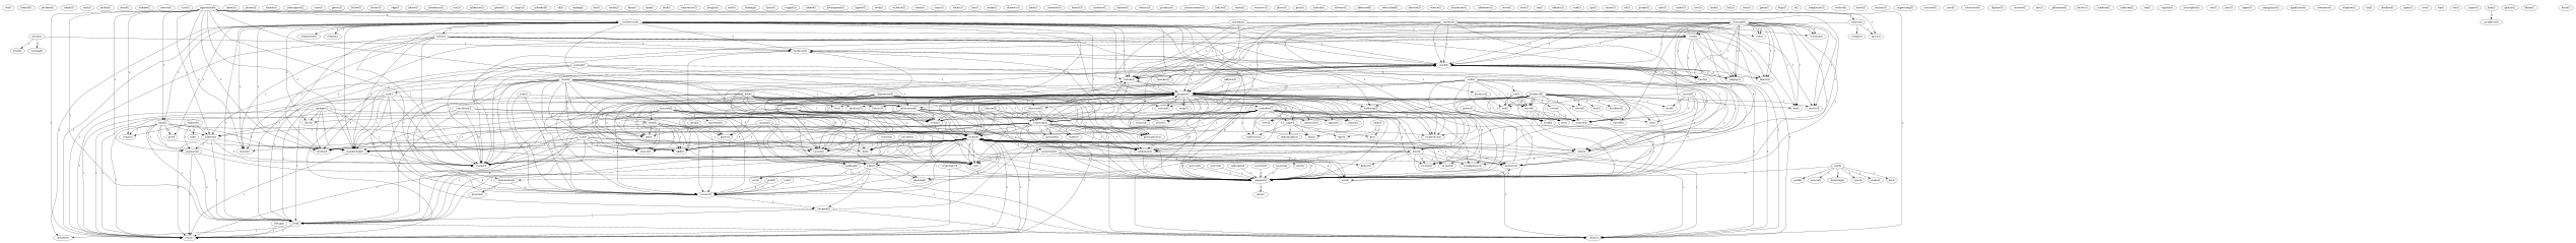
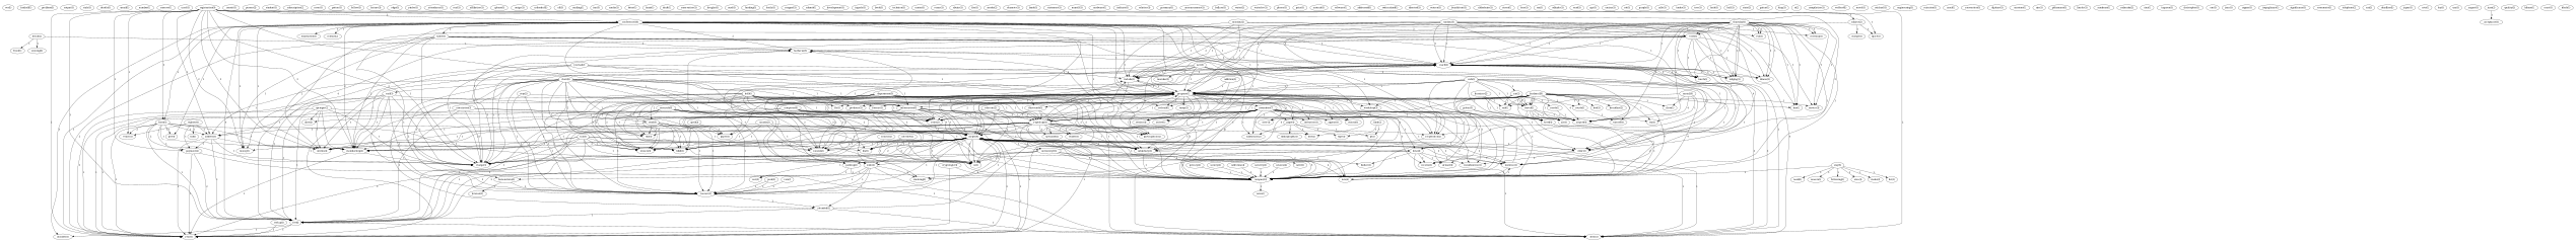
  digraph {
    fontname="Noto Serif"
    node [fontname="Noto Serif"]
    edge [fontname="Noto Serif"]
    n1 [label="wu(1)"]
    n2 [label="brickell(1)"]
    n3 [label="problem(1)"]
    n4 [label="output(1)"]
    n5 [label="style(1)"]
    n6 [label="shuttle(1)"]
    n7 [label="email(1)"]
    n8 [label="number(1)"]
    n9 [label="remove(1)"]
    n10 [label="carol(1)"]
    n11 [label="beach(2)"]
    n12 [label="evening(2)"]
    n13 [label="barbecue(3)"]
    n14 [label="front(1)"]
    n15 [label="charge(3)"]
    n16 [label="check(1)"]
    n17 [label="board(2)"]
    n18 [label="include(1)"]
    n19 [label="order(2)"]
    n20 [label="lodging(1)"]
    n21 [label="dinner(1)"]
    n22 [label="lunch(1)"]
    n23 [label="permit(1)"]
    n24 [label="person(2)"]
    n25 [label="telecom(2)"]
    n26 [label="cryptology(1)"]
    n27 [label="series(2)"]
    n28 [label="campus(10)"]
    n29 [label="program(1)"]
    n30 [label="entitles(1)"]
    n31 [label="membership(2)"]
    n32 [label="fee(6)"]
    n33 [label="year(1)"]
    n34 [label="cooperation(2)"]
    n35 [label="subsidiary(2)"]
    n36 [label="participation(2)"]
    n37 [label="reader(1)"]
    n38 [label="specialist(2)"]
    n39 [label="crypto(8)"]
    n40 [label="serve(1)"]
    n41 [label="edu(4)"]
    n42 [label="bibd(1)"]
    n43 [label="stinson(3)"]
    n44 [label="consists(1)"]
    n45 [label="ne(1)"]
    n46 [label="send(3)"]
    n47 [label="format(1)"]
    n48 [label="address(3)"]
    n49 [label="file(1)"]
    n50 [label="produces(1)"]
    n51 [label="paper(1)"]
    n52 [label="workshop(3)"]
    n53 [label="thirteenth(1)"]
    n54 [label="rump(1)"]
    n55 [label="committee(7)"]
    n56 [label="page(4)"]
    n57 [label="submission(2)"]
    n58 [label="arrive(1)"]
    n59 [label="title(2)"]
    n60 [label="time(2)"]
    n61 [label="receive(1)"]
    n62 [label="cocktail(1)"]
    n63 [label="consideration(1)"]
    n64 [label="appear(1)"]
    n65 [label="means(1)"]
    n66 [label="invitation(1)"]
    n67 [label="session(1)"]
    n68 [label="airmail(1)"]
    n69 [label="cover(1)"]
    n70 [label="includes(1)"]
    n71 [label="bnr(1)"]
    n72 [label="wish(2)"]
    n73 [label="contact(1)"]
    n74 [label="smoking(2)"]
    n75 [label="mention(1)"]
    n76 [label="rate(4)"]
    n77 [label="money(1)"]
    n78 [label="deduct(1)"]
    n79 [label="university(16)"]
    n80 [label="student(1)"]
    n81 [label="canada(2)"]
    n82 [label="subscription(2)"]
    n83 [label="noon(1)"]
    n84 [label="patton(1)"]
    n85 [label="follow(1)"]
    n86 [label="lecture(1)"]
    n87 [label="lodge(1)"]
    n88 [label="ysidro(1)"]
    n89 [label="chair(9)"]
    n90 [label="mail(3)"]
    n91 [label="information(6)"]
    n92 [label="attended(1)"]
    n93 [label="demonstrate(2)"]
    n94 [label="airport(4)"]
    n95 [label="air(1)"]
    n96 [label="try(1)"]
    n97 [label="payment(4)"]
    n98 [label="interest(1)"]
    n99 [label="ucsb(1)"]
    n100 [label="car(2)"]
    n101 [label="travel(1)"]
    n102 [label="hotel(4)"]
    n103 [label="north(1)"]
    n104 [label="south(1)"]
    n105 [label="rail(1)"]
    n106 [label="turnoff(1)"]
    n107 [label="bibliography(1)"]
    n108 [label="type(1)"]
    n109 [label="pt(1)"]
    n110 [label="attendance(1)"]
    n111 [label="real(1)"]
    n112 [label="registration(9)"]
    n113 [label="conference(16)"]
    n114 [label="subject(2)"]
    n115 [label="form(5)"]
    n116 [label="space(1)"]
    n117 [label="parking(2)"]
    n118 [label="return(1)"]
    n119 [label="negotiation(1)"]
    n120 [label="pre(4)"]
    n121 [label="name(3)"]
    n122 [label="contain(2)"]
    n123 [label="room(6)"]
    n124 [label="date(2)"]
    n125 [label="change(1)"]
    n126 [label="cost(2)"]
    n127 [label="affiliation(1)"]
    n128 [label="upham(1)"]
    n129 [label="department(3)"]
    n130 [label="ensign(1)"]
    n131 [label="cathedral(1)"]
    n132 [label="toll(5)"]
    n133 [label="call(11)"]
    n134 [label="mailing(1)"]
    n135 [label="stop(2)"]
    n136 [label="inn(3)"]
    n137 [label="sandia(1)"]
    n138 [label="stay(3)"]
    n139 [label="season(1)"]
    n140 [label="following(1)"]
    n141 [label="area(1)"]
    n142 [label="make(2)"]
    n143 [label="list(1)"]
    n144 [label="need(1)"]
    n145 [label="letter(1)"]
    n146 [label="basis(1)"]
    n147 [label="draft(1)"]
    n148 [label="reservation(1)"]
    n149 [label="douglas(1)"]
    n150 [label="bell(6)"]
    n151 [label="thursday(1)"]
    n152 [label="run(1)"]
    n153 [label="bus(1)"]
    n154 [label="service(1)"]
    n155 [label="morning(1)"]
    n156 [label="iacr(3)"]
    n157 [label="member(1)"]
    n158 [label="ucsd(1)"]
    n159 [label="funding(1)"]
    n160 [label="sheila(1)"]
    n161 [label="rueppel(1)"]
    n162 [label="submit(1)"]
    n163 [label="development(1)"]
    n164 [label="ingerle(1)"]
    n165 [label="book(1)"]
    n166 [label="barbara(20)"]
    n167 [label="bed(1)"]
    n168 [label="breakfast(2)"]
    n169 [label="close(1)"]
    n170 [label="register(1)"]
    n171 [label="fill(1)"]
    n172 [label="technion(1)"]
    n173 [label="center(1)"]
    n174 [label="ocean(1)"]
    n175 [label="obtain(1)"]
    n176 [label="fire(1)"]
    n177 [label="smoke(2)"]
    n178 [label="sunday(3)"]
    n179 [label="okamoto(1)"]
    n180 [label="bank(1)"]
    n181 [label="statement(1)"]
    n182 [label="murrill(1)"]
    n183 [label="hardware(1)"]
    n184 [label="indicate(1)"]
    n185 [label="solution(1)"]
    n186 [label="germany(1)"]
    n187 [label="announcement(1)"]
    n188 [label="bellare(1)"]
    n189 [label="water(2)"]
    n190 [label="waterloo(1)"]
    n191 [label="springer(2)"]
    n192 [label="phone(1)"]
    n193 [label="monday(2)"]
    n194 [label="limit(2)"]
    n195 [label="price(1)"]
    n196 [label="amtrak(1)"]
    n197 [label="software(1)"]
    n198 [label="computer(6)"]
    n199 [label="fax(3)"]
    n200 [label="addressed(1)"]
    n201 [label="switzerland(1)"]
    n202 [label="paul(2)"]
    n203 [label="directed(1)"]
    n204 [label="watson(1)"]
    n205 [label="beachfront(1)"]
    n206 [label="journal(2)"]
    n207 [label="hildesheim(1)"]
    n208 [label="street(1)"]
    n209 [label="hoss(1)"]
    n210 [label="research(8)"]
-   n211 [label="expository(1)"]
    n212 [label="sex(1)"]
    n213 [label="odlyzko(1)"]
    n214 [label="road(1)"]
    n215 [label="association(3)"]
    n216 [label="age(1)"]
    n217 [label="encina(1)"]
    n218 [label="ntt(1)"]
    n219 [label="purple(1)"]
    n220 [label="calle(1)"]
    n221 [label="fender(1)"]
    n222 [label="privacy(2)"]
    n223 [label="society(2)"]
    n224 [label="tree(1)"]
    n225 [label="bath(1)"]
    n226 [label="hall(1)"]
    n227 [label="van(2)"]
    n228 [label="state(2)"]
    n229 [label="guitar(1)"]
    n230 [label="king(1)"]
    n231 [label="st(2)"]
    n232 [label="ontario(2)"]
    n233 [label="compilation(1)"]
    n234 [label="wolford(1)"]
    n235 [label="addition(2)"]
    n236 [label="motel(1)"]
    n237 [label="michael(1)"]
    n238 [label="francisco(2)"]
    n239 [label="engineering(1)"]
    n240 [label="california(4)"]
    n241 [label="rejection(1)"]
    n242 [label="israel(1)"]
    n243 [label="goleta(3)"]
    n244 [label="convention(1)"]
    n245 [label="oliphant(1)"]
    n246 [label="vanstone(1)"]
    n247 [label="size(1)"]
    n248 [label="verlag(1)"]
    n249 [label="internet(2)"]
    n250 [label="santa(20)"]
    n251 [label="pfitzmann(1)"]
    n252 [label="lincoln(1)"]
    n253 [label="sandman(1)"]
    n254 [label="nebraska(2)"]
    n255 [label="security(2)"]
    n256 [label="vina(1)"]
    n257 [label="ferguson(1)"]
    n258 [label="science(4)"]
    n259 [label="christopher(1)"]
    n260 [label="tom(1)"]
    n261 [label="jean(1)"]
    n262 [label="april(2)"]
    n263 [label="pepper(1)"]
    n264 [label="impagliazzo(1)"]
    n265 [label="cryptologic(3)"]
    n266 [label="significance(1)"]
    n267 [label="roommate(1)"]
    n268 [label="telephone(2)"]
    n269 [label="san(2)"]
    n270 [label="deadline(1)"]
    n271 [label="japan(1)"]
    n272 [label="note(1)"]
    n273 [label="sky(1)"]
    n274 [label="usa(1)"]
    n275 [label="august(1)"]
    n276 [label="june(2)"]
    n277 [label="acceptance(1)"]
    n278 [label="quality(2)"]
    n279 [label="biham(1)"]
+   n280 [label="coast(1)"]
    n281 [label="block(1)"]
    n11 -> n12 [label=1]
    n11 -> n13 [label=1]
    n11 -> n14 [label=1]
    n13 -> n15 [label=1]
    n13 -> n16 [label=1]
    n13 -> n17 [label=2]
    n17 -> n15 [label=1]
    n17 -> n15 [label=1]
    n17 -> n16 [label=2]
    n17 -> n16 [label=2]
    n17 -> n18 [label=1]
    n17 -> n18 [label=1]
    n17 -> n19 [label=2]
    n17 -> n20 [label=1]
    n17 -> n20 [label=1]
    n17 -> n21 [label=1]
    n17 -> n21 [label=1]
    n17 -> n22 [label=1]
    n17 -> n22 [label=1]
    n18 -> n29 [label=1]
    n18 -> n36 [label=1]
    n19 -> n61 [label=1]
    n19 -> n63 [label=1]
    n25 -> n26 [label=1]
    n25 -> n26 [label=1]
    n25 -> n27 [label=1]
    n25 -> n28 [label=1]
    n26 -> n15 [label=1]
    n26 -> n15 [label=1]
    n26 -> n18 [label=1]
    n26 -> n18 [label=1]
    n26 -> n29 [label=1]
    n26 -> n29 [label=1]
    n26 -> n30 [label=1]
    n26 -> n30 [label=1]
    n26 -> n31 [label=2]
    n26 -> n31 [label=2]
    n26 -> n32 [label=1]
    n26 -> n32 [label=1]
    n26 -> n33 [label=1]
    n26 -> n33 [label=1]
    n26 -> n34 [label=1]
    n26 -> n35 [label=1]
    n26 -> n35 [label=1]
    n26 -> n36 [label=1]
    n26 -> n36 [label=1]
    n26 -> n37 [label=1]
    n26 -> n37 [label=1]
    n26 -> n38 [label=1]
    n26 -> n38 [label=1]
    n27 -> n39 [label=1]
    n28 -> n40 [label=1]
    n29 -> n18 [label=1]
    n29 -> n19 [label=1]
    n29 -> n26 [label=2]
    n29 -> n26 [label=2]
    n29 -> n27 [label=1]
    n29 -> n31 [label=1]
    n29 -> n34 [label=1]
    n29 -> n35 [label=1]
    n29 -> n39 [label=1]
    n29 -> n39 [label=1]
    n29 -> n41 [label=2]
    n29 -> n42 [label=2]
    n29 -> n43 [label=2]
    n29 -> n44 [label=2]
    n29 -> n45 [label=2]
    n29 -> n46 [label=2]
    n29 -> n47 [label=1]
    n29 -> n48 [label=1]
    n29 -> n49 [label=1]
    n29 -> n50 [label=1]
    n29 -> n51 [label=1]
    n29 -> n51 [label=1]
    n29 -> n52 [label=1]
    n29 -> n53 [label=1]
    n29 -> n54 [label=2]
    n29 -> n55 [label=2]
    n29 -> n56 [label=1]
    n29 -> n57 [label=1]
    n29 -> n58 [label=1]
    n29 -> n59 [label=1]
    n29 -> n60 [label=1]
    n29 -> n61 [label=1]
    n29 -> n62 [label=1]
    n29 -> n63 [label=1]
    n29 -> n64 [label=1]
    n29 -> n65 [label=1]
    n29 -> n66 [label=1]
    n29 -> n67 [label=2]
    n29 -> n68 [label=1]
    n29 -> n69 [label=1]
    n31 -> n15 [label=1]
    n31 -> n33 [label=1]
    n32 -> n16 [label=3]
    n32 -> n33 [label=1]
    n32 -> n70 [label=1]
    n34 -> n28 [label=1]
    n35 -> n28 [label=1]
    n39 -> n13 [label=1]
    n39 -> n15 [label=2]
    n39 -> n15 [label=2]
    n39 -> n16 [label=1]
    n39 -> n16 [label=1]
    n39 -> n17 [label=1]
    n39 -> n17 [label=1]
    n39 -> n19 [label=1]
    n39 -> n28 [label=1]
    n39 -> n28 [label=1]
    n39 -> n30 [label=2]
    n39 -> n31 [label=2]
    n39 -> n32 [label=3]
    n39 -> n32 [label=3]
    n39 -> n33 [label=2]
    n39 -> n33 [label=2]
    n39 -> n35 [label=3]
    n39 -> n42 [label=1]
    n39 -> n43 [label=1]
    n39 -> n44 [label=1]
    n39 -> n44 [label=1]
    n39 -> n45 [label=1]
    n39 -> n45 [label=1]
    n39 -> n60 [label=1]
    n39 -> n71 [label=1]
    n39 -> n71 [label=1]
    n39 -> n72 [label=1]
    n39 -> n73 [label=1]
    n39 -> n73 [label=1]
    n39 -> n73 [label=1]
    n39 -> n74 [label=1]
    n39 -> n75 [label=2]
    n39 -> n75 [label=2]
    n39 -> n75 [label=2]
    n39 -> n75 [label=2]
    n39 -> n76 [label=2]
    n39 -> n76 [label=2]
    n39 -> n77 [label=1]
    n39 -> n78 [label=1]
    n39 -> n79 [label=1]
    n39 -> n79 [label=1]
    n46 -> n41 [label=1]
    n46 -> n42 [label=1]
    n46 -> n43 [label=1]
    n46 -> n44 [label=1]
    n46 -> n45 [label=1]
    n46 -> n48 [label=1]
    n46 -> n51 [label=1]
    n48 -> n15 [label=1]
    n48 -> n31 [label=1]
    n48 -> n32 [label=1]
    n48 -> n33 [label=1]
    n48 -> n97 [label=1]
    n52 -> n28 [label=1]
    n52 -> n69 [label=1]
    n53 -> n26 [label=1]
    n53 -> n27 [label=1]
    n53 -> n28 [label=1]
    n55 -> n19 [label=1]
    n55 -> n26 [label=1]
    n55 -> n27 [label=1]
    n55 -> n28 [label=1]
    n55 -> n35 [label=2]
    n55 -> n39 [label=1]
    n55 -> n39 [label=1]
    n55 -> n42 [label=1]
    n55 -> n43 [label=1]
    n55 -> n44 [label=1]
    n55 -> n45 [label=1]
    n55 -> n56 [label=1]
    n55 -> n57 [label=1]
    n55 -> n58 [label=1]
    n55 -> n59 [label=1]
    n55 -> n60 [label=1]
    n55 -> n61 [label=1]
    n55 -> n63 [label=1]
    n55 -> n64 [label=1]
    n55 -> n65 [label=1]
    n55 -> n66 [label=1]
    n55 -> n67 [label=1]
    n55 -> n68 [label=1]
    n56 -> n57 [label=2]
    n56 -> n59 [label=1]
    n56 -> n107 [label=1]
    n56 -> n108 [label=1]
    n56 -> n109 [label=1]
    n60 -> n13 [label=1]
    n60 -> n16 [label=1]
    n60 -> n17 [label=1]
    n60 -> n61 [label=1]
    n60 -> n63 [label=1]
    n60 -> n68 [label=1]
    n60 -> n72 [label=1]
    n60 -> n74 [label=1]
    n60 -> n78 [label=1]
    n72 -> n13 [label=1]
    n72 -> n16 [label=1]
    n72 -> n17 [label=1]
    n72 -> n73 [label=1]
    n72 -> n73 [label=1]
    n72 -> n74 [label=1]
    n72 -> n92 [label=1]
    n72 -> n93 [label=1]
    n73 -> n92 [label=1]
    n75 -> n29 [label=1]
    n75 -> n76 [label=1]
    n76 -> n75 [label=1]
    n79 -> n28 [label=3]
    n79 -> n29 [label=1]
    n79 -> n45 [label=9]
-   n79 -> n75 [label=2]
+   n79 -> n117 [label=2]
    n79 -> n76 [label=4]
    n79 -> n126 [label=1]
    n79 -> n133 [label=1]
    n81 -> n41 [label=1]
    n81 -> n42 [label=1]
    n81 -> n43 [label=1]
    n81 -> n44 [label=1]
    n81 -> n45 [label=1]
    n81 -> n71 [label=1]
    n89 -> n41 [label=2]
    n89 -> n42 [label=2]
    n89 -> n43 [label=2]
    n89 -> n44 [label=2]
    n89 -> n45 [label=2]
    n89 -> n46 [label=1]
    n89 -> n47 [label=1]
    n89 -> n48 [label=1]
    n89 -> n49 [label=1]
    n89 -> n50 [label=1]
    n89 -> n51 [label=1]
    n89 -> n72 [label=1]
    n89 -> n73 [label=2]
    n89 -> n73 [label=2]
    n89 -> n90 [label=1]
    n89 -> n91 [label=1]
    n89 -> n92 [label=1]
    n89 -> n93 [label=1]
    n90 -> n15 [label=1]
    n90 -> n30 [label=1]
    n90 -> n31 [label=1]
    n90 -> n32 [label=1]
    n90 -> n33 [label=1]
    n90 -> n73 [label=1]
    n90 -> n73 [label=1]
    n90 -> n91 [label=1]
    n91 -> n27 [label=1]
    n91 -> n28 [label=1]
    n91 -> n35 [label=1]
    n91 -> n39 [label=1]
    n91 -> n39 [label=1]
    n91 -> n73 [label=1]
    n91 -> n73 [label=1]
    n91 -> n94 [label=1]
    n91 -> n95 [label=1]
    n91 -> n96 [label=1]
    n92 -> n16 [label=1]
    n92 -> n17 [label=1]
    n92 -> n32 [label=1]
    n93 -> n73 [label=1]
    n93 -> n98 [label=1]
    n94 -> n28 [label=1]
    n97 -> n16 [label=1]
    n97 -> n32 [label=2]
    n97 -> n33 [label=1]
    n99 -> n28 [label=1]
    n99 -> n28 [label=1]
    n99 -> n29 [label=1]
    n99 -> n29 [label=1]
    n99 -> n29 [label=1]
    n99 -> n75 [label=1]
    n99 -> n75 [label=1]
    n99 -> n75 [label=1]
    n99 -> n100 [label=1]
    n99 -> n101 [label=1]
    n99 -> n101 [label=1]
    n99 -> n102 [label=1]
    n100 -> n28 [label=1]
    n100 -> n101 [label=1]
    n100 -> n101 [label=1]
    n100 -> n102 [label=1]
    n100 -> n103 [label=1]
    n100 -> n104 [label=1]
    n100 -> n105 [label=1]
    n101 -> n94 [label=1]
    n101 -> n94 [label=1]
    n101 -> n95 [label=1]
    n101 -> n95 [label=1]
    n101 -> n102 [label=1]
    n101 -> n102 [label=1]
    n102 -> n28 [label=2]
    n103 -> n94 [label=1]
    n104 -> n106 [label=1]
    n112 -> n15 [label=2]
    n112 -> n16 [label=2]
    n112 -> n19 [label=2]
    n112 -> n30 [label=2]
    n112 -> n31 [label=2]
    n112 -> n32 [label=3]
    n112 -> n33 [label=2]
    n112 -> n48 [label=1]
    n112 -> n77 [label=2]
    n112 -> n97 [label=1]
    n112 -> n113 [label=2]
    n112 -> n114 [label=1]
    n112 -> n115 [label=2]
    n112 -> n116 [label=1]
    n112 -> n117 [label=1]
    n112 -> n118 [label=1]
    n113 -> n13 [label=2]
    n113 -> n15 [label=1]
    n113 -> n16 [label=2]
    n113 -> n17 [label=2]
    n113 -> n17 [label=2]
    n113 -> n18 [label=1]
    n113 -> n19 [label=2]
    n113 -> n27 [label=1]
    n113 -> n28 [label=2]
    n113 -> n29 [label=1]
    n113 -> n29 [label=1]
    n113 -> n30 [label=1]
    n113 -> n31 [label=2]
    n113 -> n32 [label=4]
    n113 -> n33 [label=1]
    n113 -> n34 [label=1]
    n113 -> n35 [label=1]
    n113 -> n36 [label=1]
    n113 -> n52 [label=1]
    n113 -> n70 [label=3]
    n113 -> n74 [label=2]
    n113 -> n77 [label=2]
    n113 -> n115 [label=1]
    n113 -> n119 [label=1]
    n113 -> n120 [label=1]
    n113 -> n121 [label=2]
    n113 -> n122 [label=1]
    n113 -> n123 [label=2]
-   n113 -> n124 [label=3]
    n114 -> n32 [label=1]
    n114 -> n116 [label=1]
    n114 -> n125 [label=1]
    n115 -> n15 [label=1]
    n115 -> n30 [label=1]
    n115 -> n31 [label=1]
    n115 -> n32 [label=1]
    n115 -> n33 [label=1]
    n115 -> n48 [label=2]
    n115 -> n97 [label=2]
    n115 -> n117 [label=1]
    n115 -> n118 [label=2]
    n115 -> n120 [label=1]
    n117 -> n28 [label=1]
    n117 -> n126 [label=1]
    n121 -> n13 [label=1]
    n121 -> n15 [label=2]
    n121 -> n16 [label=1]
    n121 -> n17 [label=1]
    n121 -> n17 [label=1]
    n121 -> n19 [label=1]
    n121 -> n30 [label=2]
    n121 -> n31 [label=2]
    n121 -> n33 [label=2]
    n121 -> n77 [label=1]
    n123 -> n13 [label=4]
    n123 -> n15 [label=1]
    n123 -> n16 [label=4]
    n123 -> n18 [label=1]
    n123 -> n19 [label=4]
    n123 -> n20 [label=1]
    n123 -> n21 [label=1]
    n123 -> n22 [label=1]
    n123 -> n77 [label=4]
    n129 -> n26 [label=1]
    n129 -> n26 [label=1]
    n129 -> n27 [label=1]
    n129 -> n28 [label=1]
    n129 -> n34 [label=2]
    n129 -> n35 [label=2]
    n129 -> n41 [label=1]
    n129 -> n42 [label=1]
    n129 -> n43 [label=1]
    n129 -> n44 [label=1]
    n129 -> n45 [label=1]
    n129 -> n53 [label=1]
    n135 -> n73 [label=1]
    n135 -> n73 [label=1]
    n135 -> n91 [label=1]
    n138 -> n28 [label=1]
    n138 -> n139 [label=1]
    n138 -> n140 [label=1]
    n138 -> n141 [label=1]
    n138 -> n142 [label=1]
    n138 -> n143 [label=1]
    n138 -> n144 [label=1]
    n150 -> n26 [label=1]
    n150 -> n27 [label=1]
    n150 -> n28 [label=1]
    n150 -> n34 [label=2]
    n150 -> n35 [label=2]
    n150 -> n41 [label=2]
    n150 -> n42 [label=2]
    n150 -> n43 [label=2]
    n150 -> n44 [label=2]
    n150 -> n45 [label=2]
    n150 -> n73 [label=1]
    n150 -> n73 [label=1]
    n150 -> n91 [label=1]
    n151 -> n17 [label=1]
    n151 -> n17 [label=1]
    n151 -> n17 [label=1]
    n151 -> n17 [label=1]
    n151 -> n18 [label=1]
    n151 -> n18 [label=1]
    n151 -> n20 [label=1]
    n151 -> n20 [label=1]
    n151 -> n21 [label=1]
    n151 -> n21 [label=1]
    n151 -> n22 [label=1]
    n151 -> n22 [label=1]
    n151 -> n28 [label=1]
    n151 -> n28 [label=1]
    n151 -> n94 [label=1]
    n151 -> n94 [label=1]
    n151 -> n123 [label=1]
    n151 -> n123 [label=1]
    n151 -> n152 [label=1]
    n151 -> n152 [label=1]
    n151 -> n153 [label=1]
    n151 -> n153 [label=1]
    n151 -> n154 [label=1]
    n151 -> n154 [label=1]
    n151 -> n155 [label=1]
    n151 -> n155 [label=1]
    n156 -> n18 [label=1]
    n156 -> n28 [label=1]
    n156 -> n29 [label=1]
    n156 -> n31 [label=1]
-   n156 -> n238 [label=1]
+   n156 -> n34 [label=1]
    n156 -> n35 [label=1]
    n156 -> n36 [label=1]
    n156 -> n72 [label=1]
    n156 -> n157 [label=1]
    n166 -> n26 [label=2]
    n166 -> n27 [label=2]
    n166 -> n28 [label=9]
    n166 -> n34 [label=4]
    n166 -> n35 [label=4]
    n166 -> n39 [label=2]
    n166 -> n39 [label=2]
    n166 -> n52 [label=1]
    n166 -> n91 [label=1]
    n166 -> n94 [label=4]
    n166 -> n95 [label=1]
    n166 -> n96 [label=1]
    n166 -> n101 [label=1]
    n166 -> n101 [label=1]
    n166 -> n102 [label=1]
    n166 -> n104 [label=3]
    n166 -> n105 [label=1]
    n166 -> n106 [label=1]
    n166 -> n153 [label=1]
    n166 -> n154 [label=1]
    n166 -> n167 [label=1]
    n166 -> n168 [label=1]
    n166 -> n169 [label=1]
    n170 -> n48 [label=1]
    n170 -> n97 [label=1]
    n170 -> n118 [label=1]
    n170 -> n171 [label=1]
    n178 -> n17 [label=1]
    n178 -> n17 [label=1]
    n178 -> n18 [label=2]
    n178 -> n20 [label=1]
    n178 -> n21 [label=1]
    n178 -> n22 [label=1]
    n178 -> n29 [label=1]
    n178 -> n62 [label=1]
    n178 -> n94 [label=1]
    n178 -> n123 [label=1]
    n178 -> n153 [label=1]
    n178 -> n154 [label=1]
    n191 -> n15 [label=1]
    n191 -> n27 [label=1]
    n191 -> n30 [label=1]
    n191 -> n31 [label=1]
    n191 -> n32 [label=1]
    n191 -> n33 [label=1]
    n191 -> n124 [label=1]
    n193 -> n18 [label=1]
    n193 -> n29 [label=1]
    n193 -> n62 [label=1]
    n193 -> n152 [label=1]
    n193 -> n155 [label=1]
    n194 -> n108 [label=1]
    n194 -> n109 [label=1]
    n198 -> n27 [label=3]
    n198 -> n28 [label=2]
    n198 -> n35 [label=4]
    n198 -> n39 [label=2]
    n198 -> n42 [label=1]
    n198 -> n43 [label=1]
    n198 -> n44 [label=1]
    n198 -> n45 [label=1]
    n198 -> n124 [label=1]
    n199 -> n15 [label=1]
    n199 -> n30 [label=1]
    n199 -> n31 [label=1]
    n199 -> n32 [label=1]
    n199 -> n33 [label=1]
    n199 -> n42 [label=1]
    n199 -> n43 [label=1]
    n199 -> n44 [label=1]
    n199 -> n45 [label=1]
    n199 -> n71 [label=1]
    n202 -> n73 [label=1]
    n202 -> n73 [label=1]
    n206 -> n15 [label=1]
    n206 -> n18 [label=1]
    n206 -> n29 [label=1]
    n206 -> n32 [label=1]
    n206 -> n33 [label=1]
    n206 -> n36 [label=1]
    n210 -> n15 [label=1]
    n210 -> n27 [label=2]
    n210 -> n28 [label=2]
    n210 -> n31 [label=1]
    n210 -> n32 [label=1]
    n210 -> n33 [label=1]
    n210 -> n35 [label=4]
    n210 -> n39 [label=2]
    n210 -> n73 [label=1]
    n210 -> n73 [label=1]
-   n210 -> n211 [label=1]
    n215 -> n15 [label=1]
    n215 -> n27 [label=1]
    n215 -> n28 [label=1]
    n215 -> n32 [label=1]
    n215 -> n33 [label=1]
    n222 -> n28 [label=1]
    n223 -> n28 [label=1]
    n227 -> n73 [label=1]
    n232 -> n71 [label=1]
    n235 -> n29 [label=1]
    n235 -> n67 [label=1]
    n238 -> n94 [label=1]
    n238 -> n105 [label=1]
    n240 -> n28 [label=3]
    n243 -> n28 [label=1]
    n243 -> n102 [label=1]
    n248 -> n33 [label=1]
    n249 -> n45 [label=1]
    n249 -> n71 [label=1]
    n250 -> n28 [label=9]
    n250 -> n94 [label=4]
    n250 -> n96 [label=1]
    n250 -> n105 [label=1]
    n250 -> n169 [label=1]
    n255 -> n28 [label=1]
    n258 -> n28 [label=1]
    n262 -> n51 [label=1]
    n265 -> n28 [label=1]
    n265 -> n33 [label=1]
    n276 -> n277 [label=1]
  }
